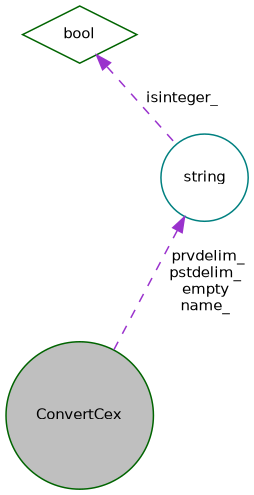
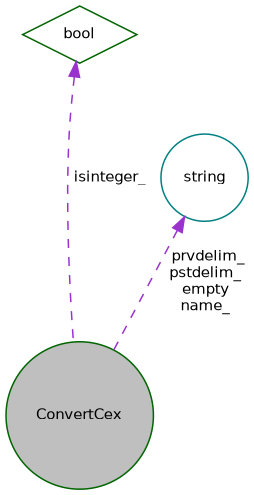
  digraph {
    node [color=darkgreen fillcolor=white fontname=Helvetica fontsize=10 shape=circle style=filled]
    edge [color=darkorchid3 dir=back fontname=Helvetica fontsize=10 labelfontname=Helvetica labelfontsize=10 style=dashed]
    n1 [fillcolor=grey75 fontcolor=black height=0.2 label=ConvertCex width=0.4]
    n2 [height=0.2 label=bool shape=diamond width=0.4]
    n3 [color=teal height=0.2 label=string width=0.4]
-   n2 -> n3 [label=" isinteger_"]
+   n2 -> n1 [label=" isinteger_"]
    n3 -> n1 [label=" prvdelim_\npstdelim_\nempty\nname_"]
  }
